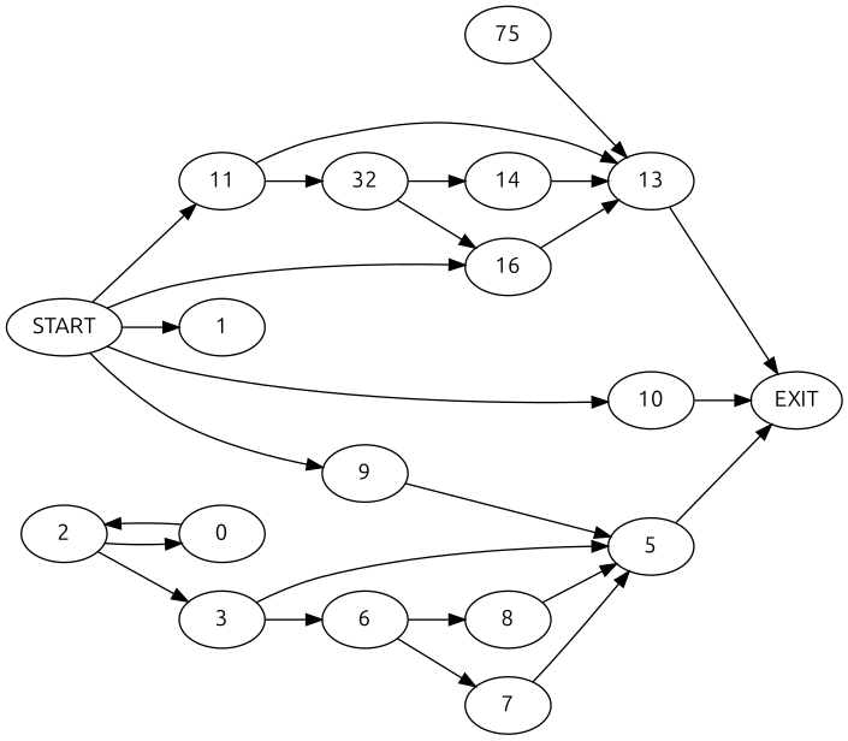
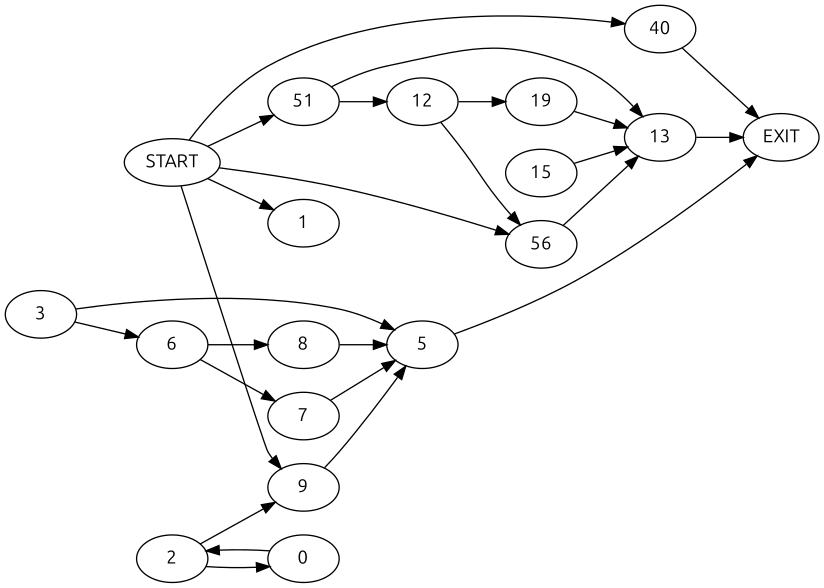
  digraph {
    fontname=Ubuntu
    rankdir=LR
    node [fontname=Ubuntu]
    edge [fontname=Ubuntu]
    n1 [label=START]
    1
    9
-   10
-   11
-   16
+   10 [label=40]
+   11 [label=51]
+   16 [label=56]
    5
    n8 [label=EXIT]
-   12 [label=32]
+   12
    13
    2
    3
    n13 [label=0]
    6
    7
    8
-   14
-   15 [label=75]
+   14 [label=19]
+   15
    n1 -> 1
    n1 -> 9
    n1 -> 10
    n1 -> 11
    n1 -> 16
    9 -> 5
    10 -> n8
    11 -> 12
    11 -> 13
    16 -> 13
    5 -> n8
    12 -> 16
    12 -> 14
    13 -> n8
-   2 -> 3
+   2 -> 9
    2 -> n13
    3 -> 5
    3 -> 6
    n13 -> 2
    6 -> 7
    6 -> 8
    7 -> 5
    8 -> 5
    14 -> 13
    15 -> 13
  }
